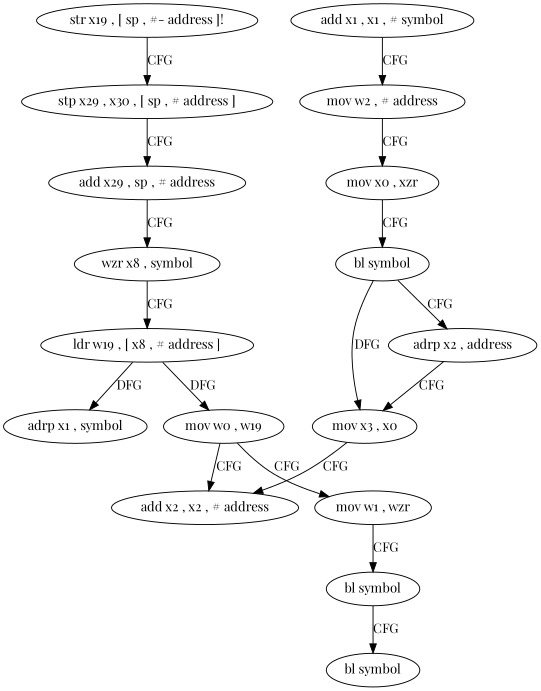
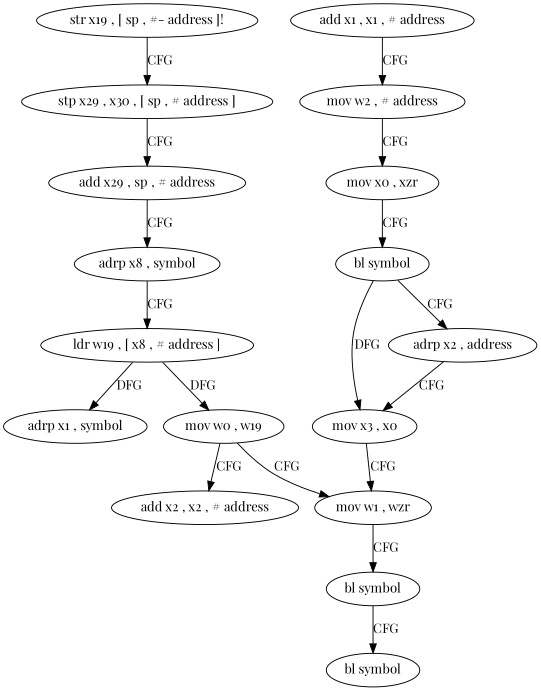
  digraph {
    fontname="Playfair Display"
    node [fontname="Playfair Display"]
    edge [fontname="Playfair Display"]
    n1 [label="str x19 , [ sp , #- address ]!"]
    n2 [label="stp x29 , x30 , [ sp , # address ]"]
    n3 [label="add x29 , sp , # address"]
-   n4 [label="wzr x8 , symbol"]
+   n4 [label="adrp x8 , symbol"]
    n5 [label="ldr w19 , [ x8 , # address ]"]
    n6 [label="adrp x1 , symbol"]
    n7 [label="mov w0 , w19"]
    n8 [label="add x2 , x2 , # address"]
    n9 [label="mov w1 , wzr"]
-   n10 [label="add x1 , x1 , # symbol"]
+   n10 [label="add x1 , x1 , # address"]
    n11 [label="mov w2 , # address"]
    n12 [label="mov x0 , xzr"]
    n13 [label="bl symbol"]
    n14 [label="adrp x2 , address"]
    n15 [label="mov x3 , x0"]
    n16 [label="bl symbol"]
    n17 [label="bl symbol"]
    n1 -> n2 [label=CFG]
    n2 -> n3 [label=CFG]
    n3 -> n4 [label=CFG]
    n4 -> n5 [label=CFG]
    n5 -> n6 [label=DFG]
    n5 -> n7 [label=DFG]
    n7 -> n8 [label=CFG]
    n7 -> n9 [label=CFG]
    n9 -> n16 [label=CFG]
    n10 -> n11 [label=CFG]
    n11 -> n12 [label=CFG]
    n12 -> n13 [label=CFG]
    n13 -> n14 [label=CFG]
    n13 -> n15 [label=DFG]
    n14 -> n15 [label=CFG]
-   n15 -> n8 [label=CFG]
+   n15 -> n9 [label=CFG]
    n16 -> n17 [label=CFG]
  }
